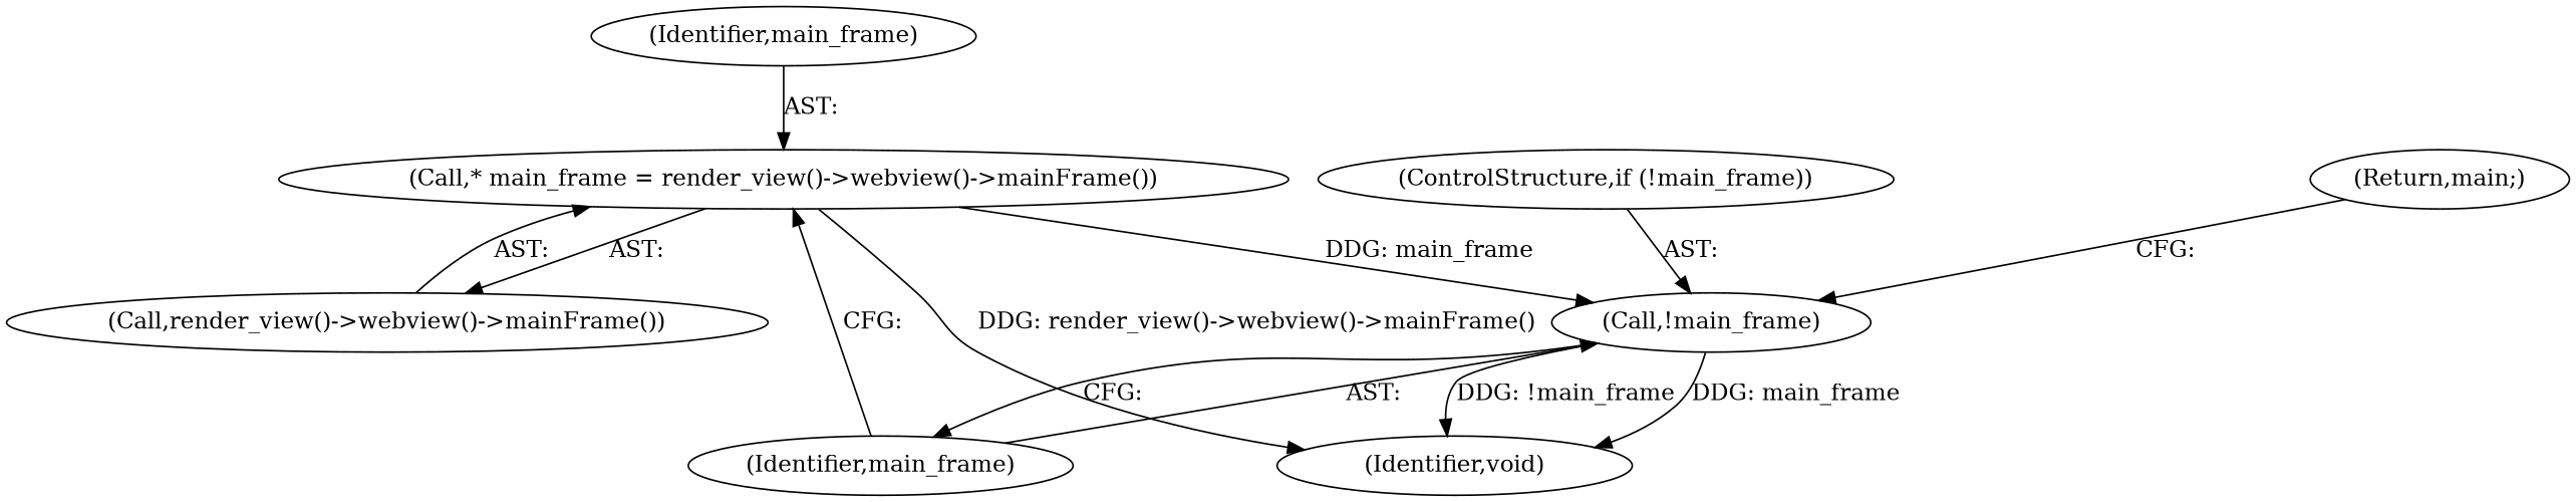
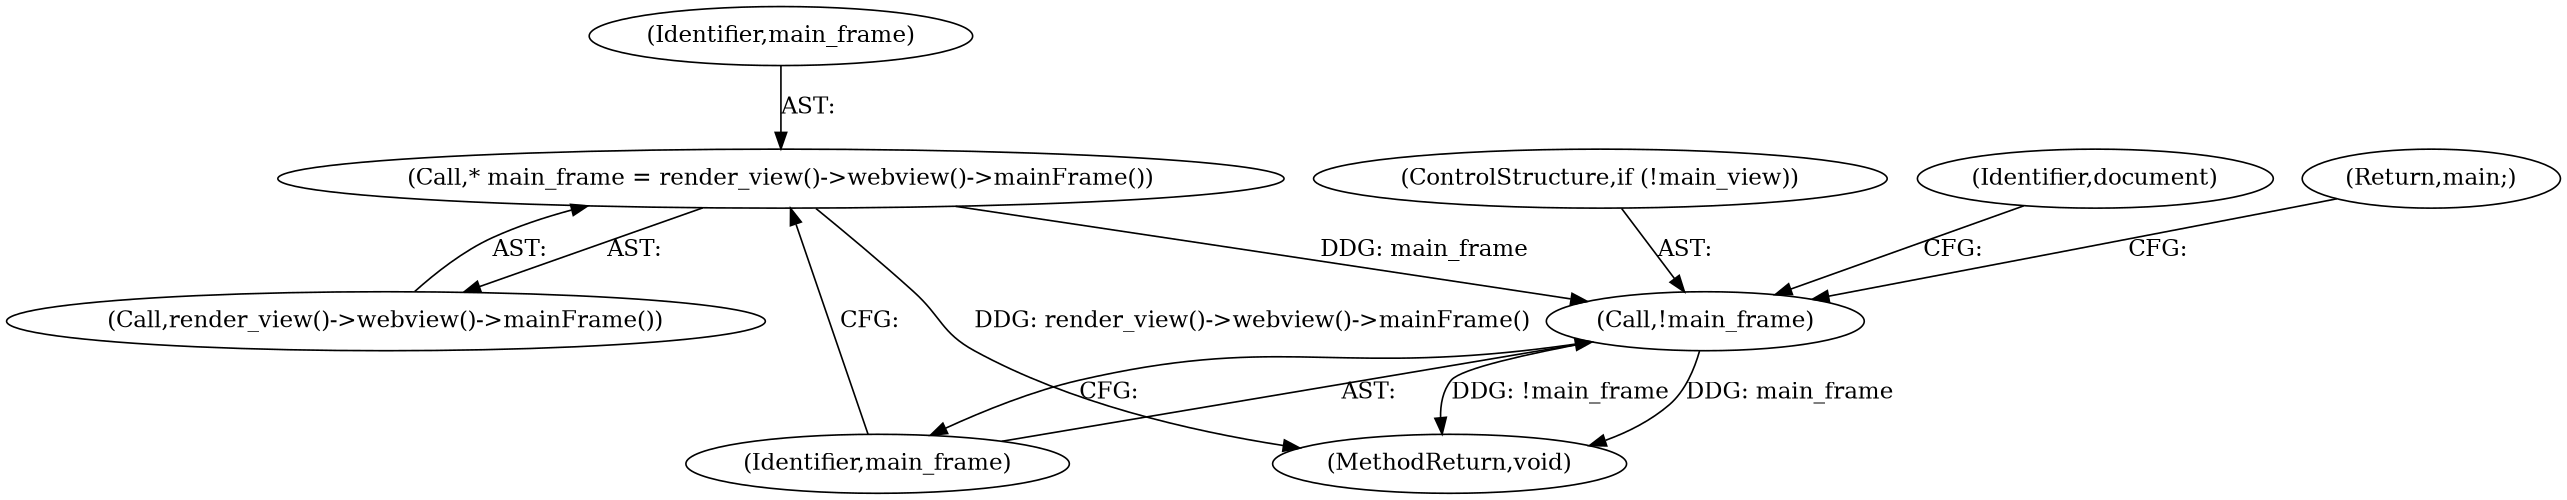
  digraph {
    n1 [label="(Call,* main_frame = render_view()->webview()->mainFrame())"]
    n2 [label="(Call,!main_frame)"]
    n3 [label="(Call,render_view()->webview()->mainFrame())"]
-   n4 [label="(Identifier,void)"]
+   n4 [label="(MethodReturn,void)"]
    n5 [label="(Identifier,main_frame)"]
-   n6 [label="(ControlStructure,if (!main_frame))"]
+   n6 [label="(ControlStructure,if (!main_view))"]
+   n7 [label="(Identifier,document)"]
    n8 [label="(Return,main;)"]
    n9 [label="(Identifier,main_frame)"]
    n1 -> n2 [label="DDG: main_frame"]
    n1 -> n3 [label="AST: "]
    n1 -> n4 [label="DDG: render_view()->webview()->mainFrame()"]
    n2 -> n4 [label="DDG: !main_frame"]
    n2 -> n4 [label="DDG: main_frame"]
    n2 -> n5 [label="CFG: "]
    n3 -> n1 [label="AST: "]
    n5 -> n1 [label="CFG: "]
    n5 -> n2 [label="AST: "]
    n6 -> n2 [label="AST: "]
+   n7 -> n2 [label="CFG: "]
    n8 -> n2 [label="CFG: "]
    n9 -> n1 [label="AST: "]
  }
